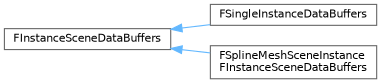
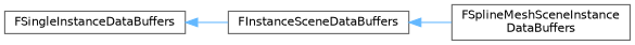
  digraph {
    fontname="DejaVu Sans"
    rankdir=LR
    node [color=grey40 fillcolor=white fontname="DejaVu Sans" fontsize=10 shape=box style=filled]
    edge [color=steelblue1 dir=back fontname="DejaVu Sans" fontsize=10 labelfontname=Helvetica labelfontsize=10 style=solid]
    n1 [height=0.2 label=FInstanceSceneDataBuffers width=0.4]
    n2 [height=0.2 label=FSingleInstanceDataBuffers width=0.4]
-   n3 [height=0.2 label="FSplineMeshSceneInstance\lFInstanceSceneDataBuffers" width=0.4]
-   n1 -> n2
+   n3 [height=0.2 label="FSplineMeshSceneInstance\lDataBuffers" width=0.4]
+   n2 -> n1
    n1 -> n3
  }
